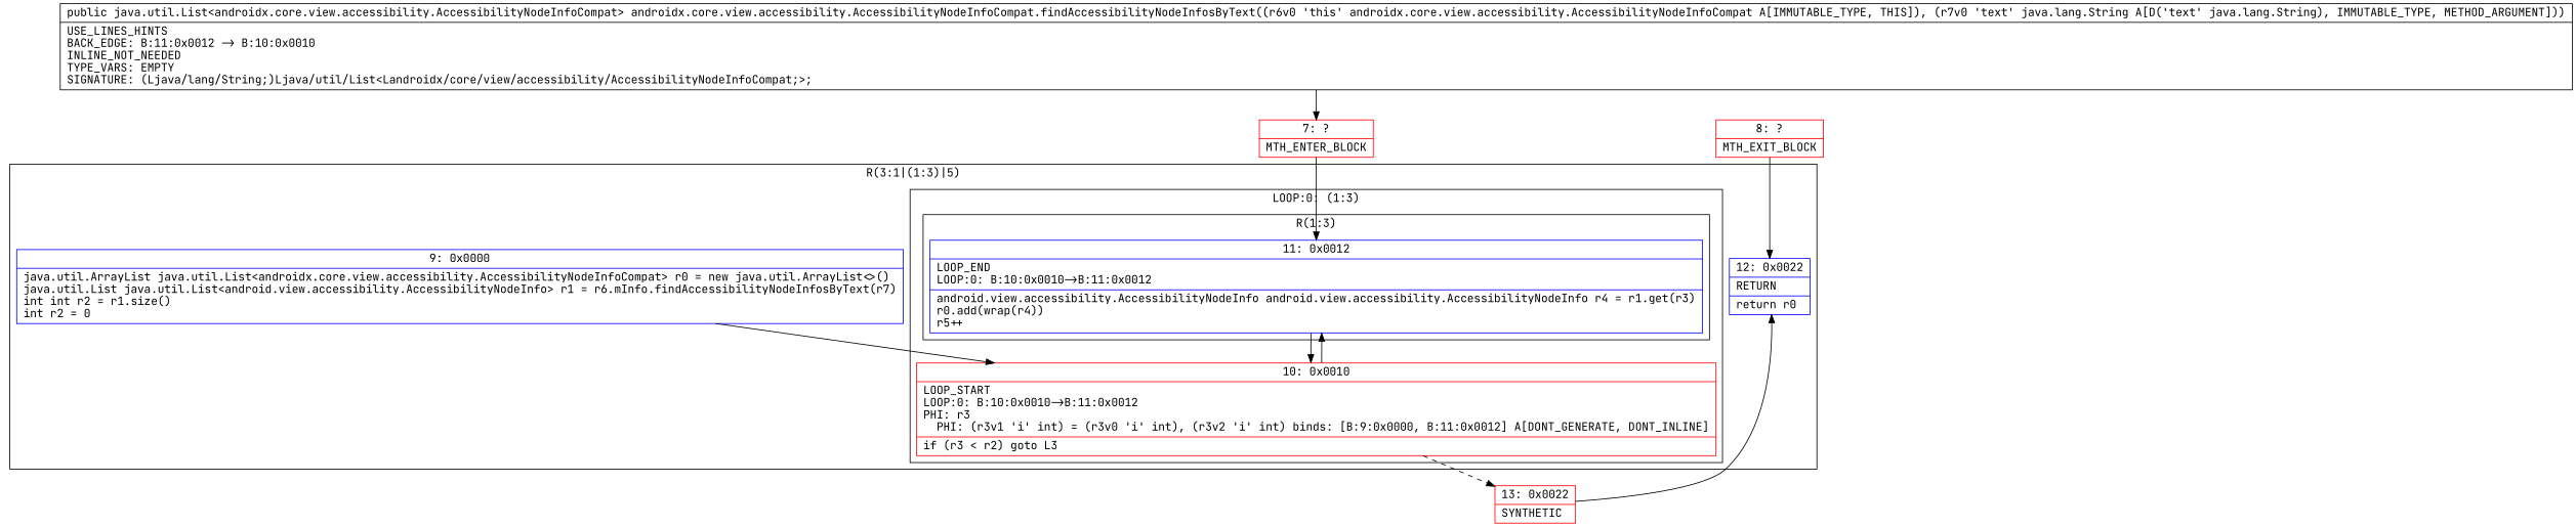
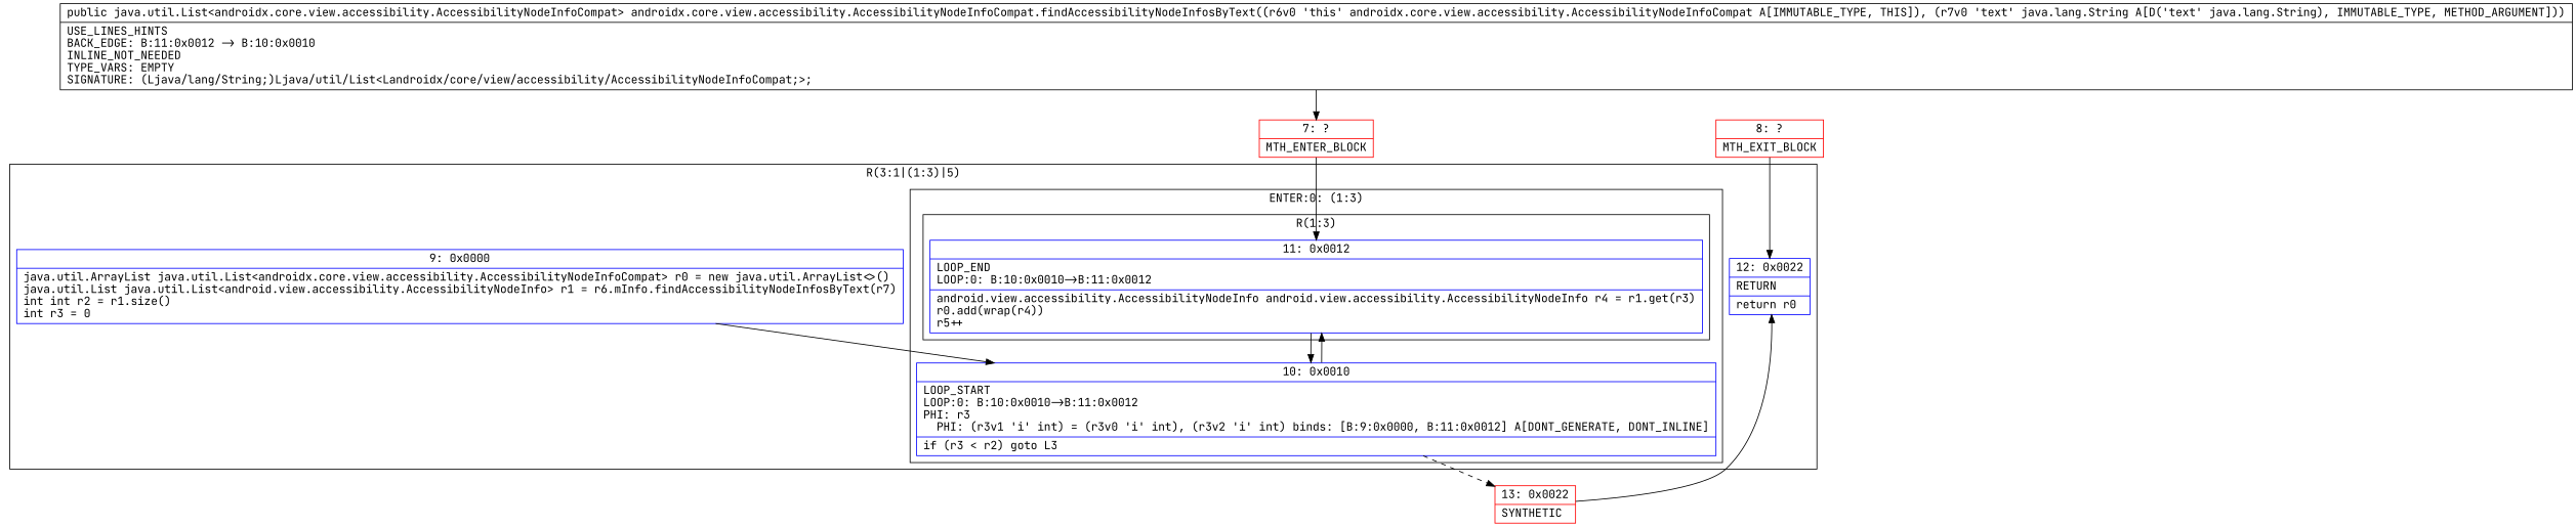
  digraph {
    fontname="JetBrains Mono"
    node [color=blue fontname="JetBrains Mono" shape=record]
    edge [fontname="JetBrains Mono"]
    n1 [label="{11\:\ 0x0012|LOOP_END\lLOOP:0: B:10:0x0010\-\>B:11:0x0012\l|android.view.accessibility.AccessibilityNodeInfo android.view.accessibility.AccessibilityNodeInfo r4 = r1.get(r3)\lr0.add(wrap(r4))\lr5++\l}"]
-   n2 [color=red label="{10\:\ 0x0010|LOOP_START\lLOOP:0: B:10:0x0010\-\>B:11:0x0012\lPHI: r3 \l  PHI: (r3v1 'i' int) = (r3v0 'i' int), (r3v2 'i' int) binds: [B:9:0x0000, B:11:0x0012] A[DONT_GENERATE, DONT_INLINE]\l|if (r3 \< r2) goto L3\l}"]
-   n3 [label="{9\:\ 0x0000|java.util.ArrayList java.util.List\<androidx.core.view.accessibility.AccessibilityNodeInfoCompat\> r0 = new java.util.ArrayList\<\>()\ljava.util.List java.util.List\<android.view.accessibility.AccessibilityNodeInfo\> r1 = r6.mInfo.findAccessibilityNodeInfosByText(r7)\lint int r2 = r1.size()\lint r2 = 0\l}"]
+   n2 [label="{10\:\ 0x0010|LOOP_START\lLOOP:0: B:10:0x0010\-\>B:11:0x0012\lPHI: r3 \l  PHI: (r3v1 'i' int) = (r3v0 'i' int), (r3v2 'i' int) binds: [B:9:0x0000, B:11:0x0012] A[DONT_GENERATE, DONT_INLINE]\l|if (r3 \< r2) goto L3\l}"]
+   n3 [label="{9\:\ 0x0000|java.util.ArrayList java.util.List\<androidx.core.view.accessibility.AccessibilityNodeInfoCompat\> r0 = new java.util.ArrayList\<\>()\ljava.util.List java.util.List\<android.view.accessibility.AccessibilityNodeInfo\> r1 = r6.mInfo.findAccessibilityNodeInfosByText(r7)\lint int r2 = r1.size()\lint r3 = 0\l}"]
    n4 [label="{12\:\ 0x0022|RETURN\l|return r0\l}"]
    n5 [color=red label="{13\:\ 0x0022|SYNTHETIC\l}"]
    n6 [color=red label="{8\:\ ?|MTH_EXIT_BLOCK\l}"]
    n7 [color=red label="{7\:\ ?|MTH_ENTER_BLOCK\l}"]
    n8 [label="{public java.util.List\<androidx.core.view.accessibility.AccessibilityNodeInfoCompat\> androidx.core.view.accessibility.AccessibilityNodeInfoCompat.findAccessibilityNodeInfosByText((r6v0 'this' androidx.core.view.accessibility.AccessibilityNodeInfoCompat A[IMMUTABLE_TYPE, THIS]), (r7v0 'text' java.lang.String A[D('text' java.lang.String), IMMUTABLE_TYPE, METHOD_ARGUMENT]))  | USE_LINES_HINTS\lBACK_EDGE: B:11:0x0012 \-\> B:10:0x0010\lINLINE_NOT_NEEDED\lTYPE_VARS: EMPTY\lSIGNATURE: (Ljava\/lang\/String;)Ljava\/util\/List\<Landroidx\/core\/view\/accessibility\/AccessibilityNodeInfoCompat;\>;\l}" color=""]
    subgraph cluster_1 {
      label="R(3:1|(1:3)|5)"
      n3
      n4
      subgraph cluster_2 {
-       label="LOOP:0: (1:3)"
+       label="ENTER:0: (1:3)"
        n2
        subgraph cluster_3 {
          label="R(1:3)"
          n1
        }
      }
    }
    n1 -> n2
    n2 -> n1
    n2 -> n5 [style=dashed]
    n3 -> n2
    n5 -> n4
    n6 -> n4
    n7 -> n1
    n8 -> n7
  }
